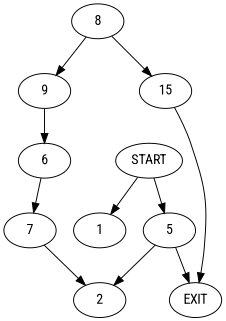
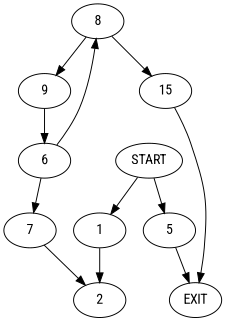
  digraph {
    fontname="Roboto Condensed"
    node [fontname="Roboto Condensed"]
    edge [fontname="Roboto Condensed"]
    n1 [label=START]
    1
    5
    2
    n5 [label=EXIT]
    6
    7
    8
    9
    n10 [label=15]
    n1 -> 1
    n1 -> 5
-   5 -> 2
+   1 -> 2
    5 -> n5
    6 -> 7
+   6 -> 8
    7 -> 2
    8 -> 9
    8 -> n10
    9 -> 6
    n10 -> n5
  }
